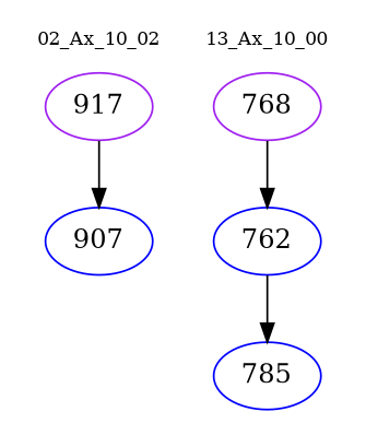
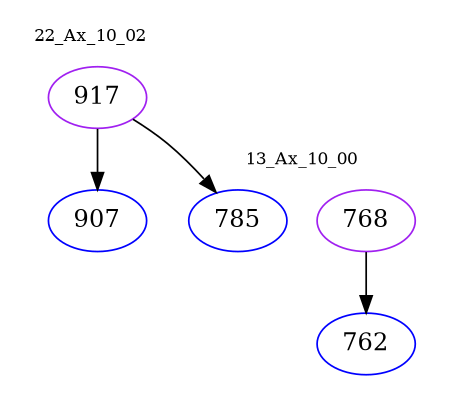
  digraph {
    node [color=blue]
    edge [color=black]
    n1 [color=purple label=917]
    n2 [label=907]
    n3 [label=762]
    n4 [color=purple label=768]
    n5 [label=785]
    subgraph cluster_1 {
      color=white
      fontsize=10
-     label="02_Ax_10_02"
+     label="22_Ax_10_02"
      n1
      n2
    }
    subgraph cluster_2 {
      color=white
      fontsize=10
      label="13_Ax_10_00"
      n3
      n4
      n5
    }
    n1 -> n2
-   n3 -> n5
+   n1 -> n5
    n4 -> n3
  }
